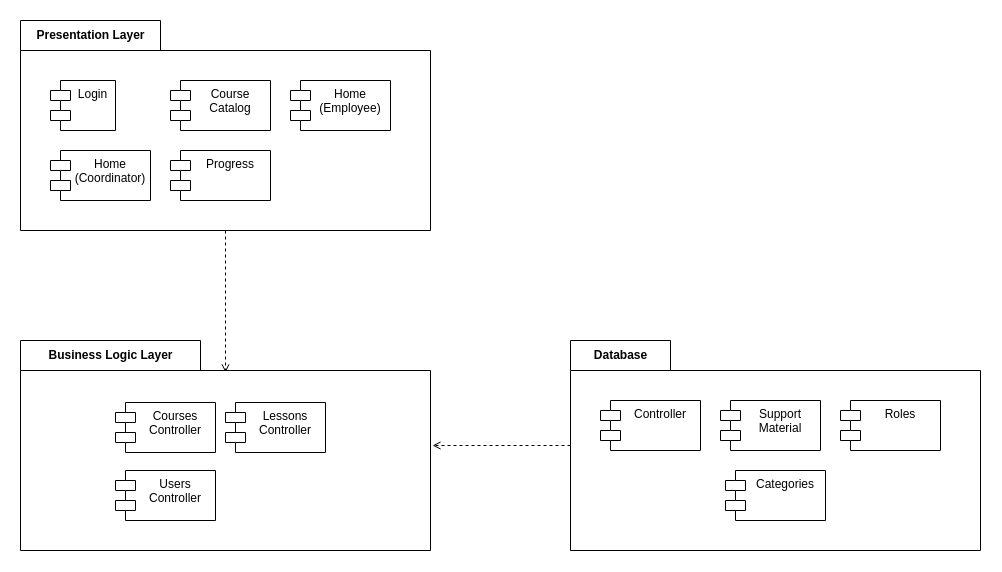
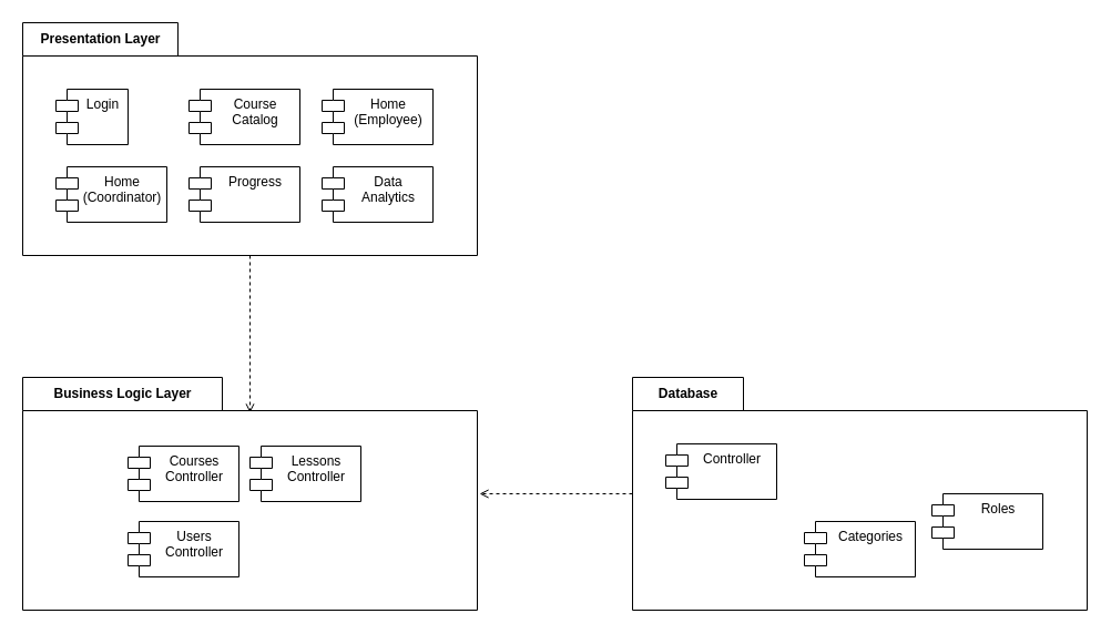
  <mxCell id="0" />
  <mxCell id="1" parent="0" />
  <mxCell id="2" style="edgeStyle=orthogonalEdgeStyle;rounded=0;orthogonalLoop=1;jettySize=auto;html=1;entryX=0.5;entryY=0.152;entryDx=0;entryDy=0;entryPerimeter=0;dashed=1;endArrow=open;endFill=0;" parent="1" source="3" target="10" edge="1"><mxGeometry relative="1" as="geometry" /></mxCell>
  <mxCell id="3" value="Presentation Layer" style="shape=folder;fontStyle=1;tabWidth=140;tabHeight=30;tabPosition=left;html=1;boundedLbl=1;labelInHeader=1;container=1;collapsible=0;recursiveResize=0;" parent="1" vertex="1"><mxGeometry x="20" y="20" width="410" height="210" as="geometry" /></mxCell>
  <mxCell id="4" value="Login" style="shape=module;align=left;spacingLeft=20;align=center;verticalAlign=top;" parent="3" vertex="1"><mxGeometry x="30" y="60" width="65" height="50" as="geometry" /></mxCell>
  <mxCell id="5" value="Course&#10;Catalog" style="shape=module;align=left;spacingLeft=20;align=center;verticalAlign=top;" parent="3" vertex="1"><mxGeometry x="150" y="60" width="100" height="50" as="geometry" /></mxCell>
  <mxCell id="6" value="Home&#10;(Employee)" style="shape=module;align=left;spacingLeft=20;align=center;verticalAlign=top;" parent="3" vertex="1"><mxGeometry x="270" y="60" width="100" height="50" as="geometry" /></mxCell>
  <mxCell id="7" value="Home&#10;(Coordinator)" style="shape=module;align=left;spacingLeft=20;align=center;verticalAlign=top;" parent="3" vertex="1"><mxGeometry x="30" y="130" width="100" height="50" as="geometry" /></mxCell>
  <mxCell id="8" value="Progress" style="shape=module;align=left;spacingLeft=20;align=center;verticalAlign=top;" parent="3" vertex="1"><mxGeometry x="150" y="130" width="100" height="50" as="geometry" /></mxCell>
+ <mxCell id="9" value="Data&#10;Analytics" style="shape=module;align=left;spacingLeft=20;align=center;verticalAlign=top;" parent="3" vertex="1"><mxGeometry x="270" y="130" width="100" height="50" as="geometry" /></mxCell>
  <mxCell id="10" value="Business Logic Layer" style="shape=folder;fontStyle=1;tabWidth=180;tabHeight=30;tabPosition=left;html=1;boundedLbl=1;labelInHeader=1;container=1;collapsible=0;recursiveResize=0;" parent="1" vertex="1"><mxGeometry x="20" y="340" width="410" height="210" as="geometry" /></mxCell>
  <mxCell id="11" value="Users&#10;Controller" style="shape=module;align=left;spacingLeft=20;align=center;verticalAlign=top;" parent="10" vertex="1"><mxGeometry x="95" y="130" width="100" height="50" as="geometry" /></mxCell>
  <mxCell id="12" value="Courses&#10;Controller" style="shape=module;align=left;spacingLeft=20;align=center;verticalAlign=top;" parent="10" vertex="1"><mxGeometry x="95" y="62" width="100" height="50" as="geometry" /></mxCell>
  <mxCell id="13" value="Lessons&#10;Controller" style="shape=module;align=left;spacingLeft=20;align=center;verticalAlign=top;" parent="10" vertex="1"><mxGeometry x="205" y="62" width="100" height="50" as="geometry" /></mxCell>
  <mxCell id="14" style="edgeStyle=orthogonalEdgeStyle;rounded=0;orthogonalLoop=1;jettySize=auto;html=1;entryX=1.005;entryY=0.5;entryDx=0;entryDy=0;entryPerimeter=0;dashed=1;endArrow=open;endFill=0;" parent="1" source="15" target="10" edge="1"><mxGeometry relative="1" as="geometry" /></mxCell>
  <mxCell id="15" value="Database" style="shape=folder;fontStyle=1;tabWidth=100;tabHeight=30;tabPosition=left;html=1;boundedLbl=1;labelInHeader=1;container=1;collapsible=0;recursiveResize=0;" parent="1" vertex="1"><mxGeometry x="570" y="340" width="410" height="210" as="geometry" /></mxCell>
  <mxCell id="16" value="Controller" style="shape=module;align=left;spacingLeft=20;align=center;verticalAlign=top;" parent="15" vertex="1"><mxGeometry x="30" y="60" width="100" height="50" as="geometry" /></mxCell>
- <mxCell id="17" value="Support&#10;Material" style="shape=module;align=left;spacingLeft=20;align=center;verticalAlign=top;" parent="15" vertex="1"><mxGeometry x="150" y="60" width="100" height="50" as="geometry" /></mxCell>
- <mxCell id="18" value="Roles" style="shape=module;align=left;spacingLeft=20;align=center;verticalAlign=top;" parent="15" vertex="1"><mxGeometry x="270" y="60" width="100" height="50" as="geometry" /></mxCell>
+ <mxCell id="18" value="Roles" style="shape=module;align=left;spacingLeft=20;align=center;verticalAlign=top;" parent="15" vertex="1"><mxGeometry x="270" y="105" width="100" height="50" as="geometry" /></mxCell>
  <mxCell id="19" value="Categories" style="shape=module;align=left;spacingLeft=20;align=center;verticalAlign=top;" parent="15" vertex="1"><mxGeometry x="155" y="130" width="100" height="50" as="geometry" /></mxCell>
